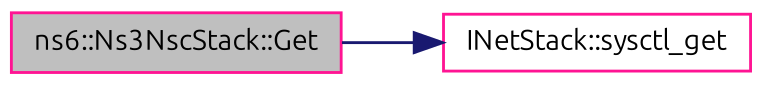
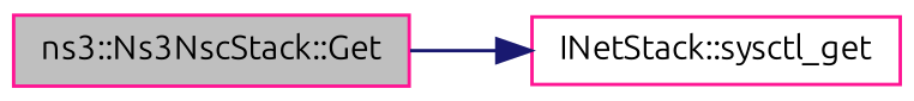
  digraph {
    rankdir=LR
    fontname=Ubuntu
    node [color=deeppink fontname=Ubuntu fontsize=10 shape=record style=filled]
-   n1 [fillcolor=grey75 fontcolor=black height=0.2 label="ns6::Ns3NscStack::Get" width=0.4]
+   n1 [fillcolor=grey75 fontcolor=black height=0.2 label="ns3::Ns3NscStack::Get" width=0.4]
    n2 [fillcolor=white height=0.2 label="INetStack::sysctl_get" width=0.4]
    n1 -> n2 [color=midnightblue fontname=Ubuntu fontsize=10 labelfontname=Helvetica labelfontsize=10 style=solid]
  }
